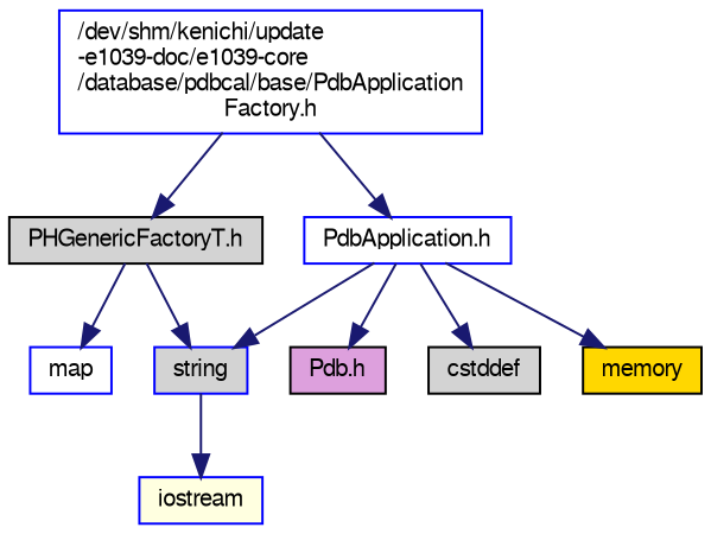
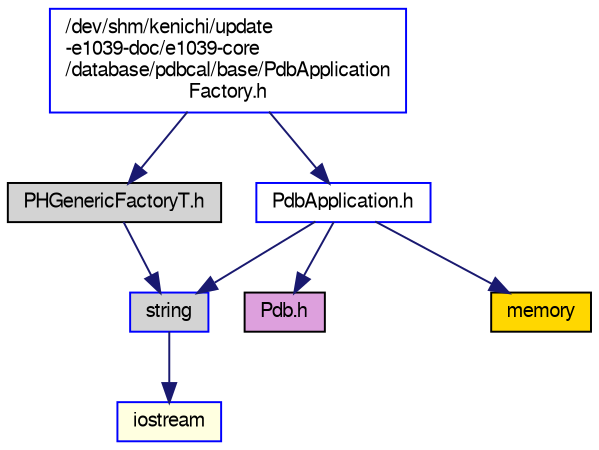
  digraph {
    node [color=blue fillcolor=white fontname=FreeSans fontsize=10 shape=record style=filled]
    edge [color=midnightblue fontname=FreeSans fontsize=10 labelfontname=FreeSans labelfontsize=10 style=solid]
    n1 [fontcolor=black height=0.2 label="/dev/shm/kenichi/update\l-e1039-doc/e1039-core\l/database/pdbcal/base/PdbApplication\lFactory.h" width=0.4]
    n2 [color=black fillcolor=lightgrey height=0.2 label="PHGenericFactoryT.h" width=0.4]
    n3 [height=0.2 label="PdbApplication.h" width=0.4]
-   n4 [height=0.2 label=map width=0.4]
    n5 [fillcolor=lightgrey height=0.2 label=string width=0.4]
    n6 [color=black fillcolor=plum height=0.2 label="Pdb.h" width=0.4]
-   n7 [color=black fillcolor=lightgrey height=0.2 label=cstddef width=0.4]
    n8 [color=black fillcolor=gold height=0.2 label=memory width=0.4]
    n9 [fillcolor=lightyellow height=0.2 label=iostream width=0.4]
    n1 -> n2
    n1 -> n3
-   n2 -> n4
    n2 -> n5
    n3 -> n5
    n3 -> n6
-   n3 -> n7
    n3 -> n8
    n5 -> n9
  }
